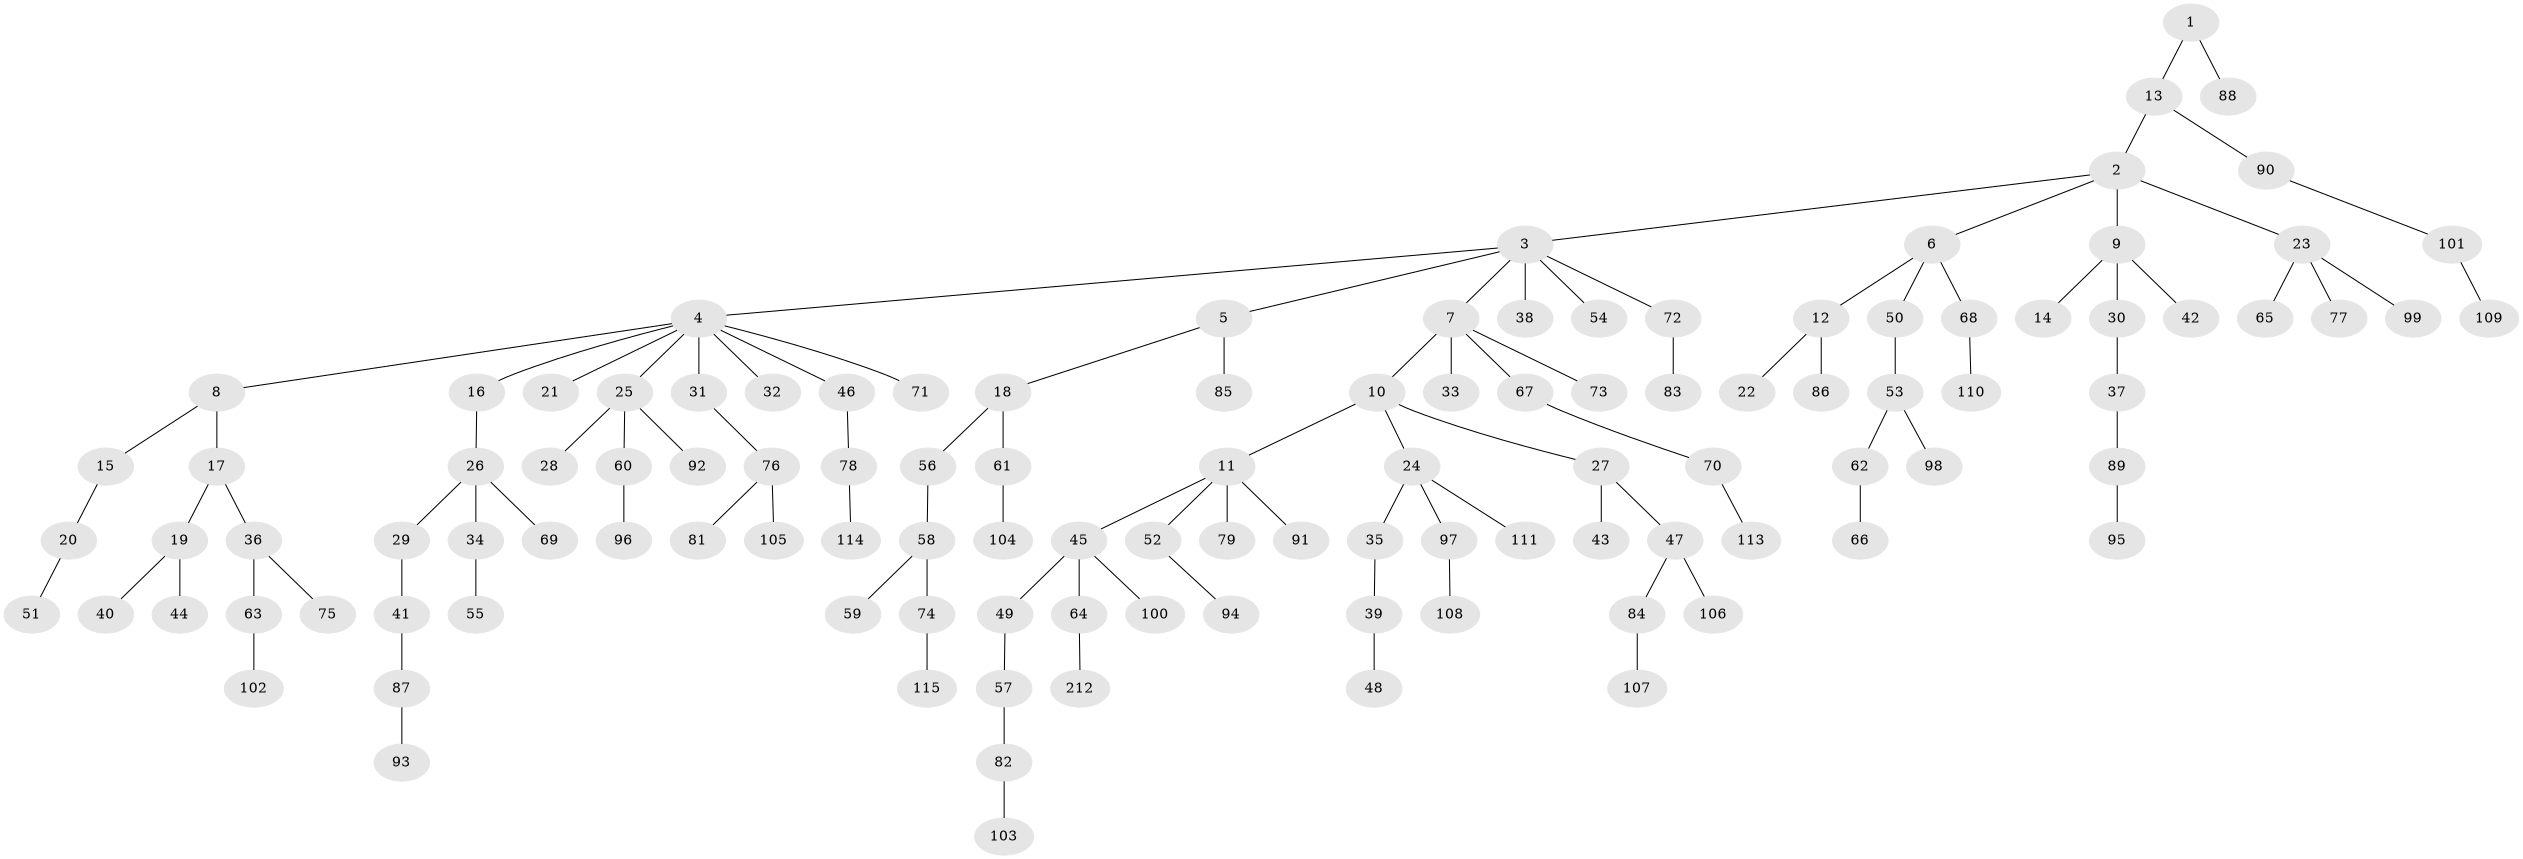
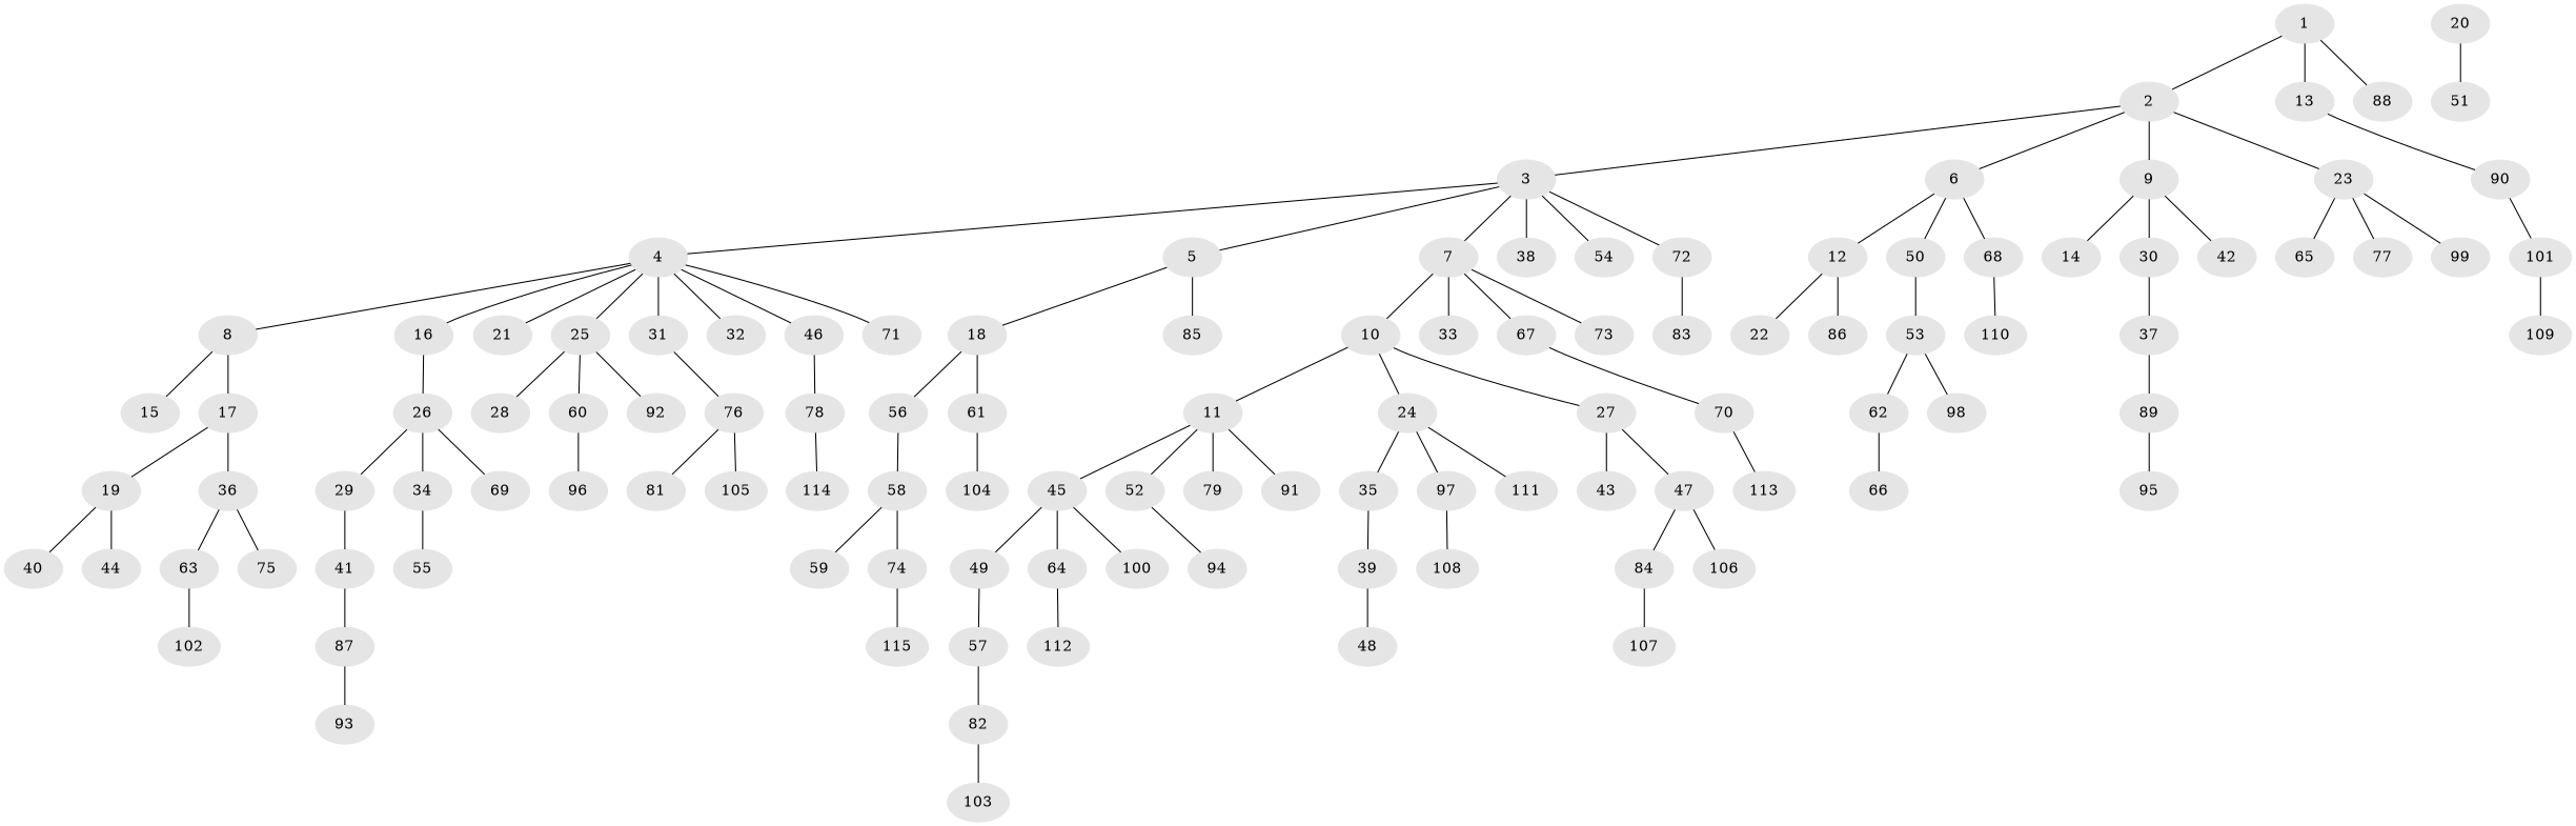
  graph {
    node [color=gray90 style=filled]
    1
    2
    13
    88
    3
    6
    9
    23
    90
    4
    5
    7
    38
    54
    72
    12
    50
    68
    14
    30
    42
    65
    77
    99
    8
    16
    21
    25
    31
    32
    46
    71
    18
    85
    10
    33
    67
    73
    83
    15
    17
    26
    28
    60
    92
    76
    78
    56
    61
    22
    86
    53
    110
    11
    24
    27
    70
    20
    19
    36
    37
    45
    52
    79
    91
    35
    97
    111
    43
    47
    49
    64
    100
    94
    101
    51
    29
    34
    69
    40
    44
    63
    75
    58
    104
    39
    108
    96
    41
    55
    84
    106
    87
    89
    81
    105
    48
    102
    95
    93
    57
-   112 [label=212]
+   112
    114
    107
    82
    62
    98
    66
    59
    74
    103
    115
    113
    109
-   13 -- 2
+   1 -- 2
    1 -- 13
    1 -- 88
    2 -- 3
    2 -- 6
    2 -- 9
    2 -- 23
    13 -- 90
    3 -- 4
    3 -- 5
    3 -- 7
    3 -- 38
    3 -- 54
    3 -- 72
    6 -- 12
    6 -- 50
    6 -- 68
    9 -- 14
    9 -- 30
    9 -- 42
    23 -- 65
    23 -- 77
    23 -- 99
    90 -- 101
    4 -- 8
    4 -- 16
    4 -- 21
    4 -- 25
    4 -- 31
    4 -- 32
    4 -- 46
    4 -- 71
    5 -- 18
    5 -- 85
    7 -- 10
    7 -- 33
    7 -- 67
    7 -- 73
    72 -- 83
    12 -- 22
    12 -- 86
    50 -- 53
    68 -- 110
    30 -- 37
    8 -- 15
    8 -- 17
    16 -- 26
    25 -- 28
    25 -- 60
    25 -- 92
    31 -- 76
    46 -- 78
    18 -- 56
    18 -- 61
    10 -- 11
    10 -- 24
    10 -- 27
    67 -- 70
-   15 -- 20
    17 -- 19
    17 -- 36
    26 -- 29
    26 -- 34
    26 -- 69
    60 -- 96
    76 -- 81
    76 -- 105
    78 -- 114
    56 -- 58
    61 -- 104
    53 -- 62
    53 -- 98
    11 -- 45
    11 -- 52
    11 -- 79
    11 -- 91
    24 -- 35
    24 -- 97
    24 -- 111
    27 -- 43
    27 -- 47
    70 -- 113
    20 -- 51
    19 -- 40
    19 -- 44
    36 -- 63
    36 -- 75
    37 -- 89
    45 -- 49
    45 -- 64
    45 -- 100
    52 -- 94
    35 -- 39
    97 -- 108
    47 -- 84
    47 -- 106
    49 -- 57
    64 -- 112
    101 -- 109
    29 -- 41
    34 -- 55
    63 -- 102
    58 -- 59
    58 -- 74
    39 -- 48
    41 -- 87
    84 -- 107
    87 -- 93
    89 -- 95
    57 -- 82
    82 -- 103
    62 -- 66
    74 -- 115
  }
